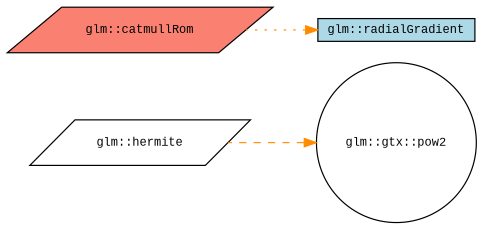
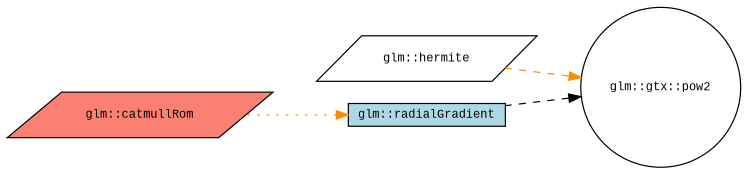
  digraph {
    fontname="Liberation Mono"
    rankdir=RL
    node [color=black fillcolor=white fontname="Liberation Mono" fontsize=10 shape=parallelogram style=filled]
    edge [color=darkorange dir=back fontname="Liberation Mono" fontsize=10 labelfontname=Helvetica labelfontsize=10 style=dashed]
    n1 [fontcolor=black height=0.2 label="glm::gtx::pow2" shape=circle width=0.4]
    n2 [height=0.2 label="glm::hermite" width=0.4]
    n3 [fillcolor=lightblue height=0.2 label="glm::radialGradient" shape=box width=0.4]
    n4 [fillcolor=salmon height=0.2 label="glm::catmullRom" width=0.4]
    n1 -> n2
+   n1 -> n3 [color=black]
    n3 -> n4 [style=dotted]
  }
